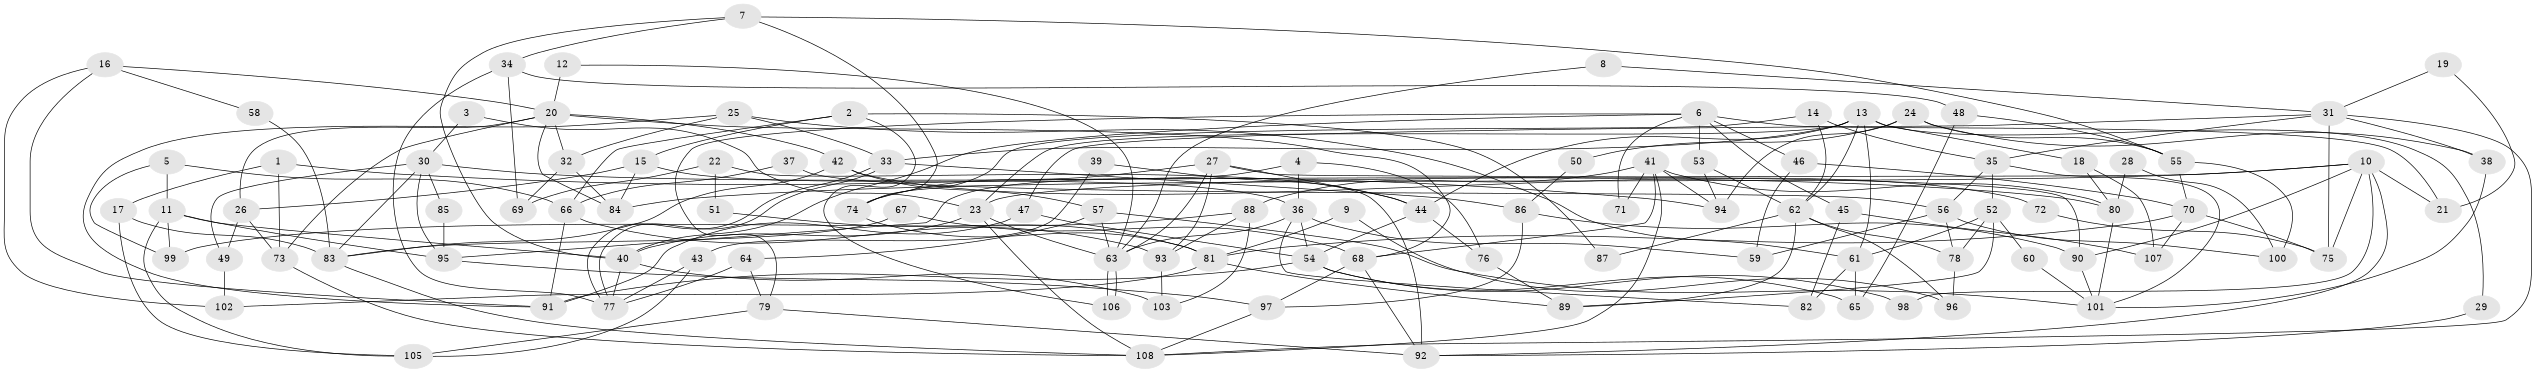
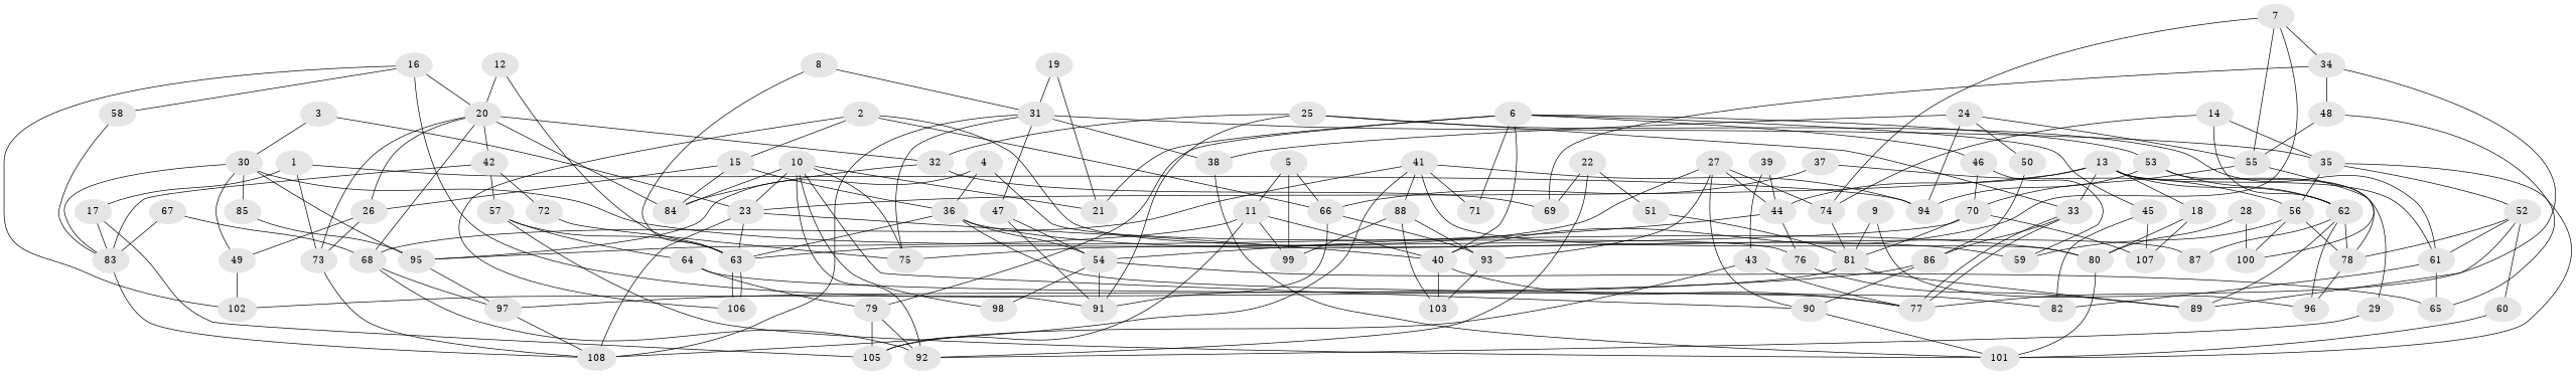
  graph {
    node [color=gray90 style=filled]
    1
    17
    73
    94
    105
    83
    108
    2
    15
    66
    87
    106
    36
    84
    26
    91
    93
    3
    23
    30
    40
    63
    95
    80
    49
    85
    4
    76
    54
    59
    82
    89
    97
    5
    11
    99
    6
    21
    45
    46
    53
    71
    79
    77
    103
    107
    70
    62
    78
    92
    7
    34
    55
    74
    69
    48
    100
    81
    8
    31
    75
    35
    38
    47
    9
    96
    102
    10
    90
    98
    101
    12
    20
    32
    42
    68
    13
    18
    29
    33
    44
    61
    86
    65
    14
    52
    56
    16
    58
    19
    57
    72
    22
    51
    24
    50
    25
    27
    28
    60
    37
    39
    43
    41
    88
    64
    67
    1 -- 17
    1 -- 73
    1 -- 94
    17 -- 105
    17 -- 83
    73 -- 108
    83 -- 108
    2 -- 15
    2 -- 66
    2 -- 87
    2 -- 106
    15 -- 36
    15 -- 84
    15 -- 26
    66 -- 91
    66 -- 93
    36 -- 63
    36 -- 54
    36 -- 59
    36 -- 82
    26 -- 73
    26 -- 49
    93 -- 103
    3 -- 23
    3 -- 30
    23 -- 108
    23 -- 40
    23 -- 63
    30 -- 83
    30 -- 95
    30 -- 80
    30 -- 49
    30 -- 85
    40 -- 77
    40 -- 103
    63 -- 106
    63 -- 106
    95 -- 97
    80 -- 101
    49 -- 102
    85 -- 95
    4 -- 36
    4 -- 95
    4 -- 76
    76 -- 89
    54 -- 91
    54 -- 98
    54 -- 65
    97 -- 108
    5 -- 66
    5 -- 11
    5 -- 99
    11 -- 105
    11 -- 40
    11 -- 95
    11 -- 99
    6 -- 40
    6 -- 21
    6 -- 45
    6 -- 46
    6 -- 53
    6 -- 71
    6 -- 79
    45 -- 82
    45 -- 107
    46 -- 59
    46 -- 70
    53 -- 94
    53 -- 62
+   53 -- 78
    79 -- 105
    79 -- 92
    70 -- 107
    70 -- 81
    70 -- 75
    62 -- 87
    62 -- 89
    62 -- 78
    62 -- 96
    78 -- 96
    7 -- 40
    7 -- 34
    7 -- 55
    7 -- 74
    34 -- 77
    34 -- 69
    34 -- 48
    55 -- 70
    55 -- 100
    74 -- 81
    48 -- 55
    48 -- 65
    81 -- 89
    81 -- 102
    8 -- 63
    8 -- 31
    31 -- 108
    31 -- 75
    31 -- 35
    31 -- 38
    31 -- 47
    35 -- 101
    35 -- 52
    35 -- 56
    38 -- 101
    47 -- 91
    47 -- 54
    9 -- 81
    9 -- 96
    10 -- 84
    10 -- 23
    10 -- 21
    10 -- 92
    10 -- 75
    10 -- 90
    10 -- 98
    90 -- 101
    12 -- 63
    12 -- 20
    20 -- 73
    20 -- 84
    20 -- 26
    20 -- 32
    20 -- 42
    20 -- 68
    32 -- 84
    32 -- 69
    42 -- 83
    42 -- 57
    42 -- 72
    68 -- 97
    68 -- 92
    13 -- 23
    13 -- 62
    13 -- 18
    13 -- 29
    13 -- 33
    13 -- 44
    13 -- 61
    18 -- 80
    18 -- 107
    29 -- 92
    33 -- 77
    33 -- 77
    33 -- 86
    44 -- 76
    44 -- 54
    61 -- 82
    61 -- 65
    86 -- 97
    86 -- 90
    14 -- 62
    14 -- 74
    14 -- 35
    52 -- 89
    52 -- 78
    52 -- 61
    52 -- 60
    56 -- 59
    56 -- 78
    56 -- 100
    16 -- 91
    16 -- 102
    16 -- 20
    16 -- 58
    58 -- 83
    19 -- 21
    19 -- 31
    57 -- 63
    57 -- 101
    57 -- 64
    72 -- 75
    22 -- 92
    22 -- 69
    22 -- 51
    51 -- 81
    24 -- 94
    24 -- 55
    24 -- 38
    24 -- 50
    50 -- 86
    25 -- 91
    25 -- 32
    25 -- 33
    25 -- 61
    27 -- 93
    27 -- 63
    27 -- 74
    27 -- 90
    27 -- 44
    28 -- 80
    28 -- 100
    60 -- 101
    37 -- 66
    37 -- 56
    39 -- 44
    39 -- 43
    43 -- 105
    43 -- 77
    41 -- 94
    41 -- 108
    41 -- 80
    41 -- 71
    41 -- 68
    41 -- 88
    88 -- 93
    88 -- 99
    88 -- 103
    64 -- 79
    64 -- 77
    67 -- 83
    67 -- 68
  }
